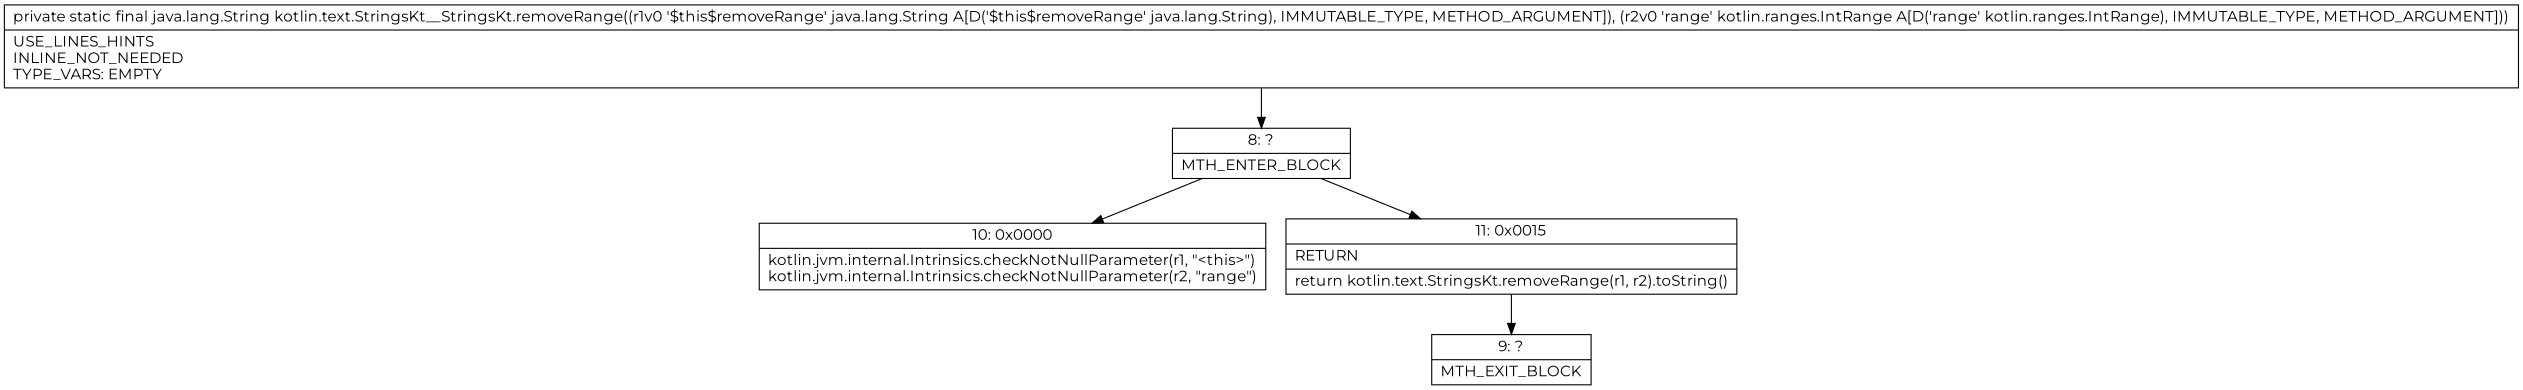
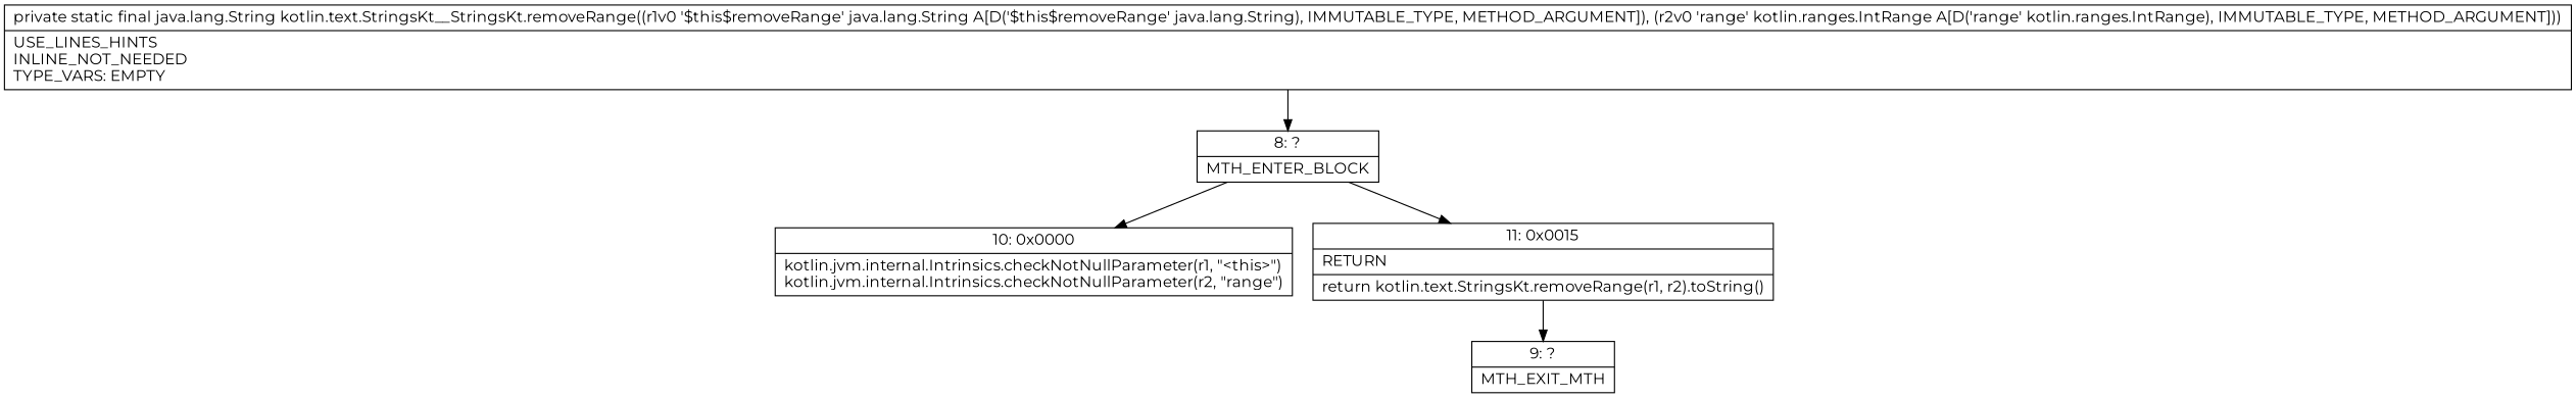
  digraph {
    fontname=Montserrat
    node [fontname=Montserrat shape=record]
    edge [fontname=Montserrat]
    n1 [label="{8\:\ ?|MTH_ENTER_BLOCK\l}"]
    n2 [label="{10\:\ 0x0000|kotlin.jvm.internal.Intrinsics.checkNotNullParameter(r1, \"\<this\>\")\lkotlin.jvm.internal.Intrinsics.checkNotNullParameter(r2, \"range\")\l}"]
    n3 [label="{11\:\ 0x0015|RETURN\l|return kotlin.text.StringsKt.removeRange(r1, r2).toString()\l}"]
-   n4 [label="{9\:\ ?|MTH_EXIT_BLOCK\l}"]
+   n4 [label="{9\:\ ?|MTH_EXIT_MTH\l}"]
    n5 [label="{private static final java.lang.String kotlin.text.StringsKt__StringsKt.removeRange((r1v0 '$this$removeRange' java.lang.String A[D('$this$removeRange' java.lang.String), IMMUTABLE_TYPE, METHOD_ARGUMENT]), (r2v0 'range' kotlin.ranges.IntRange A[D('range' kotlin.ranges.IntRange), IMMUTABLE_TYPE, METHOD_ARGUMENT]))  | USE_LINES_HINTS\lINLINE_NOT_NEEDED\lTYPE_VARS: EMPTY\l}"]
    n1 -> n2
    n1 -> n3
    n3 -> n4
    n5 -> n1
  }
